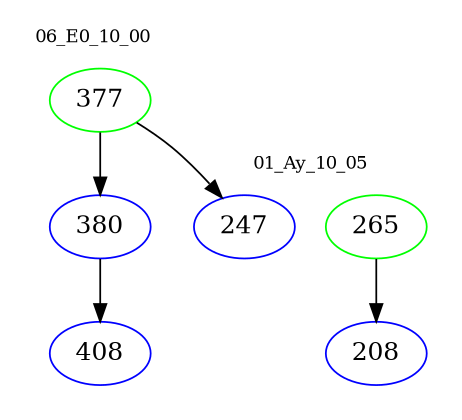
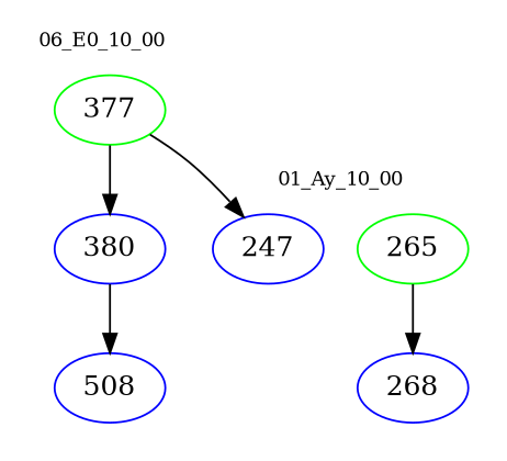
  digraph {
    node [color=blue]
    edge [color=black]
    n1 [color=green label=265]
-   n2 [label=208]
+   n2 [label=268]
    n3 [label=247]
    n4 [color=green label=377]
    n5 [label=380]
-   n6 [label=408]
+   n6 [label=508]
    subgraph cluster_1 {
      color=white
      fontsize=10
-     label="01_Ay_10_05"
+     label="01_Ay_10_00"
      n1
      n2
      n3
    }
    subgraph cluster_2 {
      color=white
      fontsize=10
      label="06_E0_10_00"
      n4
      n5
      n6
    }
    n1 -> n2
    n4 -> n3
    n4 -> n5
    n5 -> n6
  }
